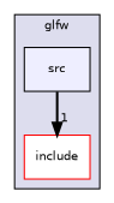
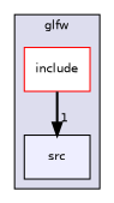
  digraph {
    compound=true
    node [fontname=Helvetica fontsize=10 shape=box style=filled]
    n1 [color=red fillcolor=white label=include]
    n2 [fillcolor="#eeeeff" label=src pencolor=black]
    subgraph cluster_1 {
      bgcolor="#ddddee"
      fontname=Helvetica
      fontsize=10
      label=glfw
      pencolor=black
      n1
      n2
    }
-   n2 -> n1 [headlabel=1 labeldistance=1.5 labelfontname=Helvetica labelfontsize=10 style=bold]
+   n1 -> n2 [headlabel=1 labeldistance=1.5 labelfontname=Helvetica labelfontsize=10 style=bold]
  }
